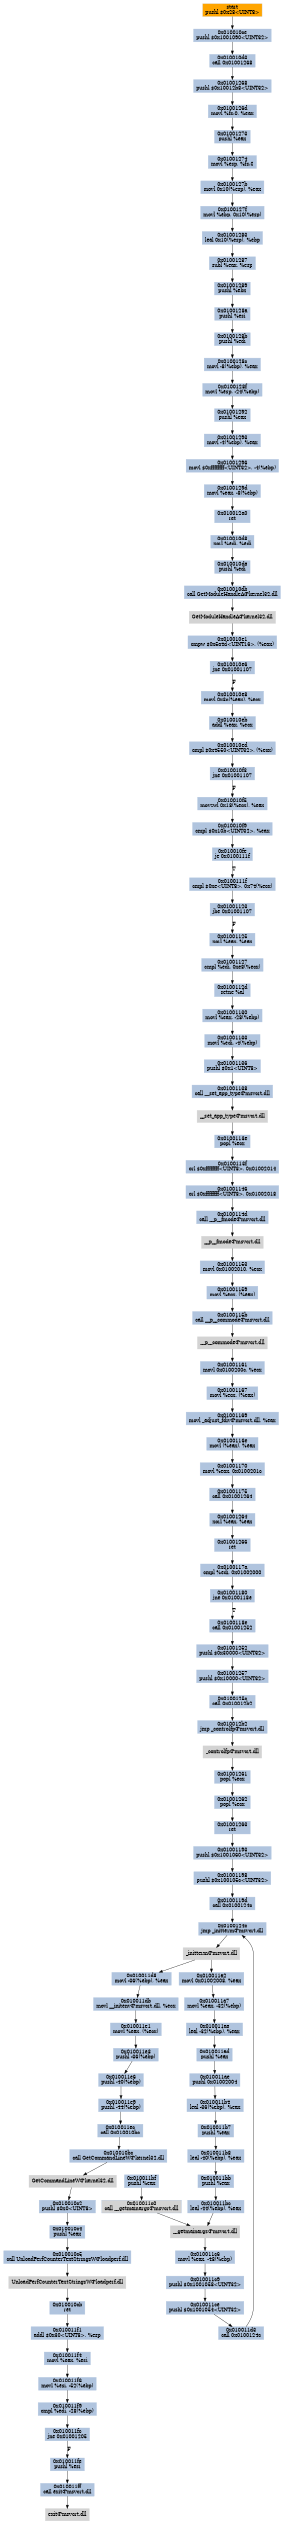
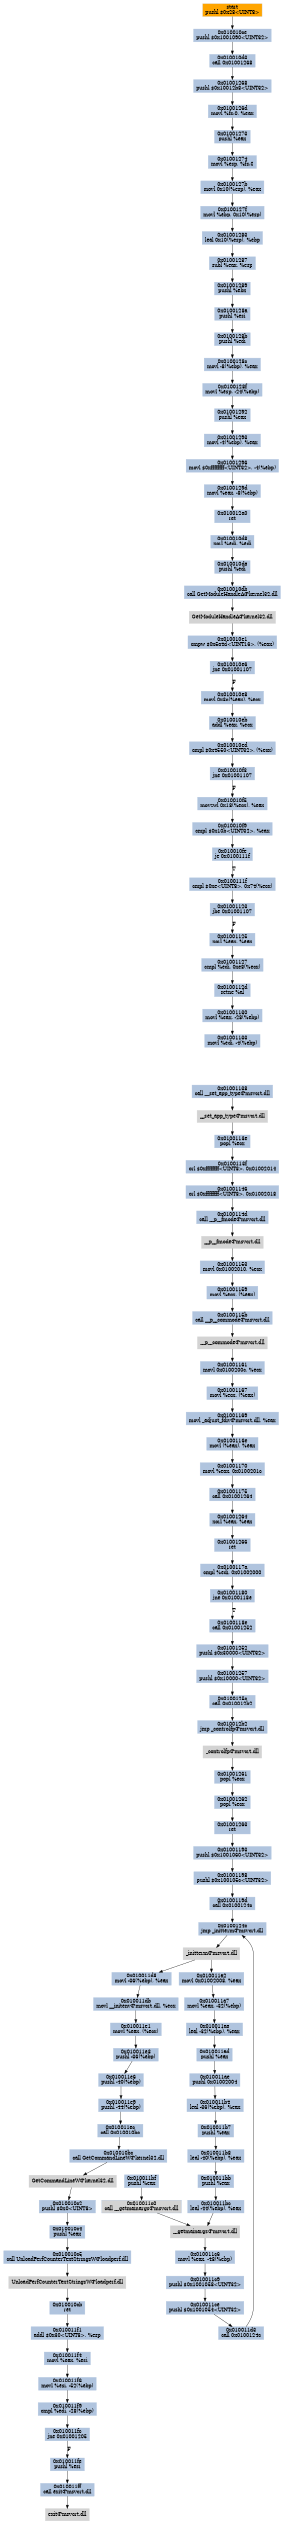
  digraph {
    node [color=lightsteelblue fillcolor=lightsteelblue shape=rectangle style=filled]
    edge [color="#000000"]
    n1 [color=lightgrey fillcolor=orange label="start\npushl $0x28<UINT8>"]
    n2 [label="0x010010ce\npushl $0x1001090<UINT32>"]
    n3 [label="0x010010d3\ncall 0x01001268"]
    n4 [label="0x01001268\npushl $0x10012b8<UINT32>"]
    n5 [label="0x0100126d\nmovl %fs:0, %eax"]
    n6 [label="0x01001273\npushl %eax"]
    n7 [label="0x01001274\nmovl %esp, %fs:0"]
    n8 [label="0x0100127b\nmovl 0x10(%esp), %eax"]
    n9 [label="0x0100127f\nmovl %ebp, 0x10(%esp)"]
    n10 [label="0x01001283\nleal 0x10(%esp), %ebp"]
    n11 [label="0x01001287\nsubl %eax, %esp"]
    n12 [label="0x01001289\npushl %ebx"]
    n13 [label="0x0100128a\npushl %esi"]
    n14 [label="0x0100128b\npushl %edi"]
    n15 [label="0x0100128c\nmovl -8(%ebp), %eax"]
    n16 [label="0x0100128f\nmovl %esp, -24(%ebp)"]
    n17 [label="0x01001292\npushl %eax"]
    n18 [label="0x01001293\nmovl -4(%ebp), %eax"]
    n19 [label="0x01001296\nmovl $0xffffffff<UINT32>, -4(%ebp)"]
    n20 [label="0x0100129d\nmovl %eax, -8(%ebp)"]
    n21 [label="0x010012a0\nret"]
    n22 [label="0x010010d8\nxorl %edi, %edi"]
    n23 [label="0x010010da\npushl %edi"]
    n24 [label="0x010010db\ncall GetModuleHandleA@kernel32.dll"]
    n25 [color=lightgrey fillcolor=lightgrey label="GetModuleHandleA@kernel32.dll"]
    n26 [label="0x010010e1\ncmpw $0x5a4d<UINT16>, (%eax)"]
    n27 [label="0x010010e6\njne 0x01001107"]
    n28 [label="0x010010e8\nmovl 0x3c(%eax), %ecx"]
    n29 [label="0x010010eb\naddl %eax, %ecx"]
    n30 [label="0x010010ed\ncmpl $0x4550<UINT32>, (%ecx)"]
    n31 [label="0x010010f3\njne 0x01001107"]
    n32 [label="0x010010f5\nmovzwl 0x18(%ecx), %eax"]
    n33 [label="0x010010f9\ncmpl $0x10b<UINT32>, %eax"]
    n34 [label="0x010010fe\nje 0x0100111f"]
    n35 [label="0x0100111f\ncmpl $0xe<UINT8>, 0x74(%ecx)"]
    n36 [label="0x01001123\njbe 0x01001107"]
    n37 [label="0x01001125\nxorl %eax, %eax"]
    n38 [label="0x01001127\ncmpl %edi, 0xe8(%ecx)"]
    n39 [label="0x0100112d\nsetne %al"]
    n40 [label="0x01001130\nmovl %eax, -28(%ebp)"]
    n41 [label="0x01001133\nmovl %edi, -4(%ebp)"]
-   n42 [label="0x01001136\npushl $0x1<UINT8>"]
    n43 [label="0x01001138\ncall __set_app_type@msvcrt.dll"]
    n44 [color=lightgrey fillcolor=lightgrey label="__set_app_type@msvcrt.dll"]
    n45 [label="0x0100113e\npopl %ecx"]
    n46 [label="0x0100113f\norl $0xffffffff<UINT8>, 0x01002014"]
    n47 [label="0x01001146\norl $0xffffffff<UINT8>, 0x01002018"]
    n48 [label="0x0100114d\ncall __p__fmode@msvcrt.dll"]
    n49 [color=lightgrey fillcolor=lightgrey label="__p__fmode@msvcrt.dll"]
    n50 [label="0x01001153\nmovl 0x01002010, %ecx"]
    n51 [label="0x01001159\nmovl %ecx, (%eax)"]
    n52 [label="0x0100115b\ncall __p__commode@msvcrt.dll"]
    n53 [color=lightgrey fillcolor=lightgrey label="__p__commode@msvcrt.dll"]
    n54 [label="0x01001161\nmovl 0x0100200c, %ecx"]
    n55 [label="0x01001167\nmovl %ecx, (%eax)"]
    n56 [label="0x01001169\nmovl _adjust_fdiv@msvcrt.dll, %eax"]
    n57 [label="0x0100116e\nmovl (%eax), %eax"]
    n58 [label="0x01001170\nmovl %eax, 0x0100201c"]
    n59 [label="0x01001175\ncall 0x01001264"]
    n60 [label="0x01001264\nxorl %eax, %eax"]
    n61 [label="0x01001266\nret"]
    n62 [label="0x0100117a\ncmpl %edi, 0x01002000"]
    n63 [label="0x01001180\njne 0x0100118e"]
    n64 [label="0x0100118e\ncall 0x01001252"]
    n65 [label="0x01001252\npushl $0x30000<UINT32>"]
    n66 [label="0x01001257\npushl $0x10000<UINT32>"]
    n67 [label="0x0100125c\ncall 0x010012b2"]
    n68 [label="0x010012b2\njmp _controlfp@msvcrt.dll"]
    n69 [color=lightgrey fillcolor=lightgrey label="_controlfp@msvcrt.dll"]
    n70 [label="0x01001261\npopl %ecx"]
    n71 [label="0x01001262\npopl %ecx"]
    n72 [label="0x01001263\nret"]
    n73 [label="0x01001193\npushl $0x1001060<UINT32>"]
    n74 [label="0x01001198\npushl $0x100105c<UINT32>"]
    n75 [label="0x0100119d\ncall 0x0100124c"]
    n76 [label="0x0100124c\njmp _initterm@msvcrt.dll"]
    n77 [color=lightgrey fillcolor=lightgrey label="_initterm@msvcrt.dll"]
    n78 [label="0x010011a2\nmovl 0x01002008, %eax"]
    n79 [label="0x010011d8\nmovl -36(%ebp), %eax"]
    n80 [label="0x010011a7\nmovl %eax, -32(%ebp)"]
    n81 [label="0x010011db\nmovl __initenv@msvcrt.dll, %ecx"]
    n82 [label="0x010011aa\nleal -32(%ebp), %eax"]
    n83 [label="0x010011ad\npushl %eax"]
    n84 [label="0x010011ae\npushl 0x01002004"]
    n85 [label="0x010011b4\nleal -36(%ebp), %eax"]
    n86 [label="0x010011b7\npushl %eax"]
    n87 [label="0x010011b8\nleal -40(%ebp), %eax"]
    n88 [label="0x010011bb\npushl %eax"]
    n89 [label="0x010011bc\nleal -44(%ebp), %eax"]
    n90 [color=lightgrey fillcolor=lightgrey label="__getmainargs@msvcrt.dll"]
    n91 [label="0x010011bf\npushl %eax"]
    n92 [fillcolor=lightgrey label="0x010011c0\ncall __getmainargs@msvcrt.dll"]
    n93 [label="0x010011c6\nmovl %eax, -48(%ebp)"]
    n94 [label="0x010011c9\npushl $0x1001058<UINT32>"]
    n95 [label="0x010011ce\npushl $0x1001054<UINT32>"]
    n96 [label="0x010011d3\ncall 0x0100124c"]
    n97 [label="0x010011e1\nmovl %eax, (%ecx)"]
    n98 [label="0x010011e3\npushl -36(%ebp)"]
    n99 [label="0x010011e6\npushl -40(%ebp)"]
    n100 [label="0x010011e9\npushl -44(%ebp)"]
    n101 [label="0x010011ec\ncall 0x010010bc"]
    n102 [label="0x010010bc\ncall GetCommandLineW@kernel32.dll"]
    n103 [color=lightgrey fillcolor=lightgrey label="GetCommandLineW@kernel32.dll"]
    n104 [label="0x010010c2\npushl $0x0<UINT8>"]
    n105 [label="0x010010c4\npushl %eax"]
    n106 [label="0x010010c5\ncall UnloadPerfCounterTextStringsW@loadperf.dll"]
    n107 [color=lightgrey fillcolor=lightgrey label="UnloadPerfCounterTextStringsW@loadperf.dll"]
    n108 [label="0x010010cb\nret"]
    n109 [label="0x010011f1\naddl $0x30<UINT8>, %esp"]
    n110 [label="0x010011f4\nmovl %eax, %esi"]
    n111 [label="0x010011f6\nmovl %esi, -52(%ebp)"]
    n112 [label="0x010011f9\ncmpl %edi, -28(%ebp)"]
    n113 [label="0x010011fc\njne 0x01001205"]
    n114 [label="0x010011fe\npushl %esi"]
    n115 [label="0x010011ff\ncall exit@msvcrt.dll"]
    n116 [color=lightgrey fillcolor=lightgrey label="exit@msvcrt.dll"]
    n1 -> n2
    n2 -> n3
    n3 -> n4
    n4 -> n5
    n5 -> n6
    n6 -> n7
    n7 -> n8
    n8 -> n9
    n9 -> n10
    n10 -> n11
    n11 -> n12
    n12 -> n13
    n13 -> n14
    n14 -> n15
    n15 -> n16
    n16 -> n17
    n17 -> n18
    n18 -> n19
    n19 -> n20
    n20 -> n21
    n21 -> n22
    n22 -> n23
    n23 -> n24
    n24 -> n25
    n25 -> n26
    n26 -> n27
    n27 -> n28 [label=F]
    n28 -> n29
    n29 -> n30
    n30 -> n31
    n31 -> n32 [label=F]
    n32 -> n33
    n33 -> n34
    n34 -> n35 [label=T]
    n35 -> n36
    n36 -> n37 [label=F]
    n37 -> n38
    n38 -> n39
    n39 -> n40
    n40 -> n41
-   n41 -> n42
-   n42 -> n43
    n43 -> n44
    n44 -> n45
    n45 -> n46
    n46 -> n47
    n47 -> n48
    n48 -> n49
    n49 -> n50
    n50 -> n51
    n51 -> n52
    n52 -> n53
    n53 -> n54
    n54 -> n55
    n55 -> n56
    n56 -> n57
    n57 -> n58
    n58 -> n59
    n59 -> n60
    n60 -> n61
    n61 -> n62
    n62 -> n63
    n63 -> n64 [label=T]
    n64 -> n65
    n65 -> n66
    n66 -> n67
    n67 -> n68
    n68 -> n69
    n69 -> n70
    n70 -> n71
    n71 -> n72
    n72 -> n73
    n73 -> n74
    n74 -> n75
    n75 -> n76
    n76 -> n77
    n77 -> n78
    n77 -> n79
    n78 -> n80
    n79 -> n81
    n80 -> n82
    n81 -> n97
    n82 -> n83
    n83 -> n84
    n84 -> n85
    n85 -> n86
    n86 -> n87
    n87 -> n88
    n88 -> n89
    n89 -> n90
    n90 -> n93
    n91 -> n92
    n92 -> n90
    n93 -> n94
    n94 -> n95
    n95 -> n96
    n96 -> n76
    n97 -> n98
    n98 -> n99
    n99 -> n100
    n100 -> n101
    n101 -> n102
    n102 -> n103
    n103 -> n104
    n104 -> n105
    n105 -> n106
    n106 -> n107
    n107 -> n108
    n108 -> n109
    n109 -> n110
    n110 -> n111
    n111 -> n112
    n112 -> n113
    n113 -> n114 [label=F]
    n114 -> n115
    n115 -> n116
  }
